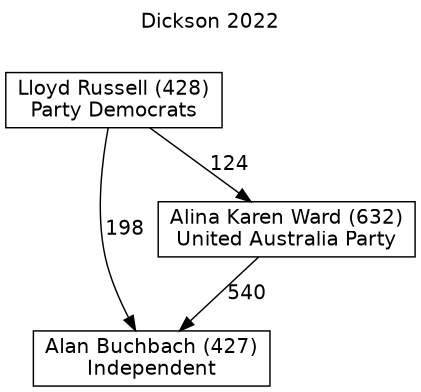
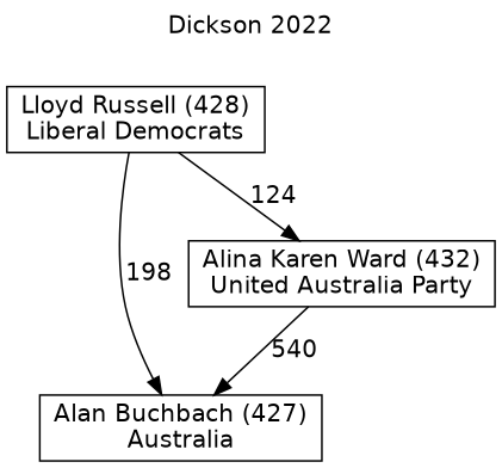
  digraph {
    fontname="DejaVu Sans"
    label="Dickson 2022"
    labelloc=t
    mclimit=10
    node [fontname="DejaVu Sans" shape=box]
    edge [fontname="DejaVu Sans"]
-   n1 [label="Alan Buchbach (427)\nIndependent"]
-   n2 [label="Alina Karen Ward (632)\nUnited Australia Party"]
-   n3 [label="Lloyd Russell (428)\nParty Democrats"]
+   n1 [label="Alan Buchbach (427)\nAustralia"]
+   n2 [label="Alina Karen Ward (432)\nUnited Australia Party"]
+   n3 [label="Lloyd Russell (428)\nLiberal Democrats"]
    n2 -> n1 [label=540]
    n3 -> n1 [label=198]
    n3 -> n2 [label=124]
  }
